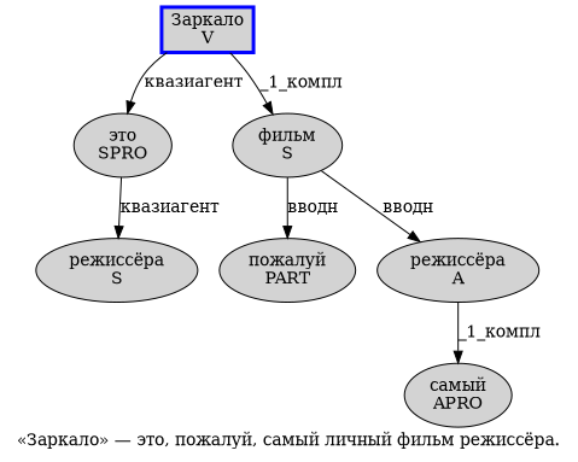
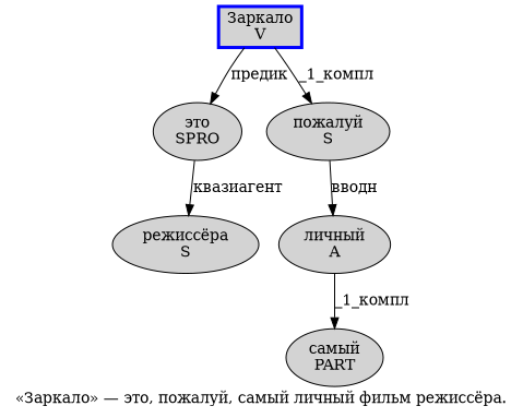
  digraph {
    label="«Заркало» — это, пожалуй, самый личный фильм режиссёра."
    node [fillcolor=lightgray penwidth=1 shape=ellipse style=filled]
    n1 [color=blue label="Заркало\nV" penwidth=3 shape=box]
    n2 [label="это\nSPRO"]
-   n3 [label="фильм\nS"]
+   n3 [label="пожалуй\nS"]
    n4 [label="режиссёра\nS"]
-   n5 [label="пожалуй\nPART"]
-   n6 [label="режиссёра\nA"]
-   n7 [label="самый\nAPRO"]
-   n1 -> n2 [label="квазиагент"]
+   n6 [label="личный\nA"]
+   n7 [label="самый\nPART"]
+   n1 -> n2 [label="предик"]
    n1 -> n3 [label="_1_компл"]
    n2 -> n4 [label="квазиагент"]
-   n3 -> n5 [label="вводн"]
    n3 -> n6 [label="вводн"]
    n6 -> n7 [label="_1_компл"]
  }
